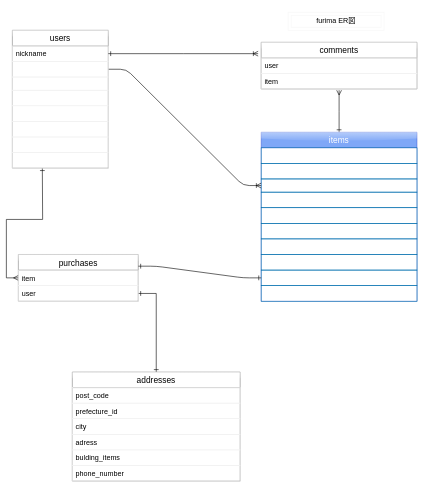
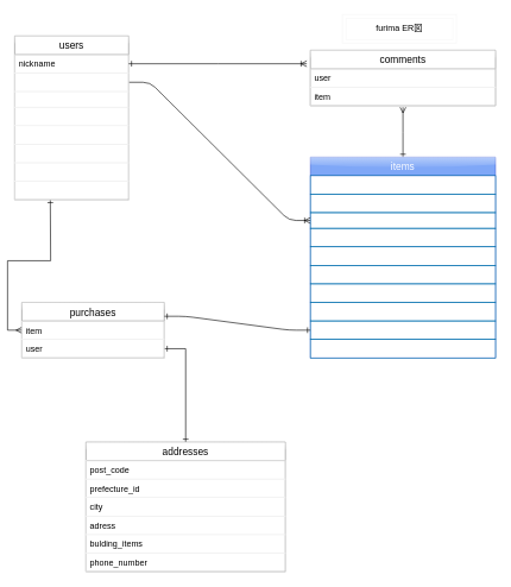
  <mxCell id="0" />
  <mxCell id="1" parent="0" />
  <mxCell id="2" style="edgeStyle=orthogonalEdgeStyle;rounded=0;orthogonalLoop=1;jettySize=auto;html=1;startArrow=ERone;startFill=0;startSize=6;endArrow=ERmany;endFill=0;endSize=6;targetPerimeterSpacing=0;strokeWidth=1;" parent="1" source="3" edge="1"><mxGeometry relative="1" as="geometry"><mxPoint x="565" y="150" as="targetPoint" /></mxGeometry></mxCell>
  <mxCell id="3" value="items" style="swimlane;fontStyle=0;childLayout=stackLayout;horizontal=1;startSize=26;horizontalStack=0;resizeParent=1;resizeParentMax=0;resizeLast=0;collapsible=1;marginBottom=0;align=center;fontSize=14;rounded=0;shadow=0;glass=1;comic=0;labelBackgroundColor=none;fillColor=#0050ef;strokeColor=#001DBC;fontColor=#ffffff;swimlaneFillColor=none;opacity=50;" parent="1" vertex="1"><mxGeometry x="435" y="220" width="260" height="282" as="geometry"><mxRectangle x="140" y="150" width="70" height="26" as="alternateBounds" /></mxGeometry></mxCell>
  <mxCell id="4" value="user_id" style="text;strokeColor=#006EAF;fillColor=none;spacingLeft=4;spacingRight=4;overflow=hidden;rotatable=0;points=[[0,0.5],[1,0.5]];portConstraint=eastwest;fontSize=12;fontColor=#ffffff;" parent="3" vertex="1"><mxGeometry y="26" width="260" height="26" as="geometry" /></mxCell>
  <mxCell id="5" value="price" style="text;strokeColor=#006EAF;fillColor=none;spacingLeft=4;spacingRight=4;overflow=hidden;rotatable=0;points=[[0,0.5],[1,0.5]];portConstraint=eastwest;fontSize=12;fontColor=#ffffff;" parent="3" vertex="1"><mxGeometry y="52" width="260" height="26" as="geometry" /></mxCell>
  <mxCell id="6" value="description" style="text;strokeColor=#006EAF;fillColor=none;spacingLeft=4;spacingRight=4;overflow=hidden;rotatable=0;points=[[0,0.5],[1,0.5]];portConstraint=eastwest;fontSize=12;fontColor=#ffffff;" parent="3" vertex="1"><mxGeometry y="78" width="260" height="22" as="geometry" /></mxCell>
  <mxCell id="7" value="category_id" style="text;strokeColor=#006EAF;fillColor=none;spacingLeft=4;spacingRight=4;overflow=hidden;rotatable=0;points=[[0,0.5],[1,0.5]];portConstraint=eastwest;fontSize=12;fontColor=#ffffff;" parent="3" vertex="1"><mxGeometry y="100" width="260" height="26" as="geometry" /></mxCell>
  <mxCell id="8" value="status" style="text;strokeColor=#006EAF;fillColor=none;spacingLeft=4;spacingRight=4;overflow=hidden;rotatable=0;points=[[0,0.5],[1,0.5]];portConstraint=eastwest;fontSize=12;fontColor=#ffffff;" parent="3" vertex="1"><mxGeometry y="126" width="260" height="26" as="geometry" /></mxCell>
  <mxCell id="9" value="cost" style="text;strokeColor=#006EAF;fillColor=none;spacingLeft=4;spacingRight=4;overflow=hidden;rotatable=0;points=[[0,0.5],[1,0.5]];portConstraint=eastwest;fontSize=12;fontColor=#ffffff;" parent="3" vertex="1"><mxGeometry y="152" width="260" height="26" as="geometry" /></mxCell>
  <mxCell id="10" value="days" style="text;strokeColor=#006EAF;fillColor=none;spacingLeft=4;spacingRight=4;overflow=hidden;rotatable=0;points=[[0,0.5],[1,0.5]];portConstraint=eastwest;fontSize=12;fontColor=#ffffff;" parent="3" vertex="1"><mxGeometry y="178" width="260" height="26" as="geometry" /></mxCell>
  <mxCell id="11" value="prefecture_id" style="text;strokeColor=#006EAF;fillColor=none;spacingLeft=4;spacingRight=4;overflow=hidden;rotatable=0;points=[[0,0.5],[1,0.5]];portConstraint=eastwest;fontSize=12;fontColor=#ffffff;" parent="3" vertex="1"><mxGeometry y="204" width="260" height="26" as="geometry" /></mxCell>
  <mxCell id="12" value="user_id" style="text;strokeColor=#006EAF;fillColor=none;spacingLeft=4;spacingRight=4;overflow=hidden;rotatable=0;points=[[0,0.5],[1,0.5]];portConstraint=eastwest;fontSize=12;fontColor=#ffffff;" parent="3" vertex="1"><mxGeometry y="230" width="260" height="26" as="geometry" /></mxCell>
  <mxCell id="13" value="user_id" style="text;strokeColor=#006EAF;fillColor=none;spacingLeft=4;spacingRight=4;overflow=hidden;rotatable=0;points=[[0,0.5],[1,0.5]];portConstraint=eastwest;fontSize=12;fontColor=#ffffff;" parent="3" vertex="1"><mxGeometry y="256" width="260" height="26" as="geometry" /></mxCell>
  <mxCell id="14" style="edgeStyle=orthogonalEdgeStyle;rounded=0;orthogonalLoop=1;jettySize=auto;html=1;startArrow=ERmany;startFill=0;startSize=6;endArrow=ERone;endFill=0;endSize=6;targetPerimeterSpacing=0;strokeWidth=1;exitX=0;exitY=0.5;exitDx=0;exitDy=0;" parent="1" source="29" edge="1"><mxGeometry relative="1" as="geometry"><mxPoint x="70" y="280" as="targetPoint" /></mxGeometry></mxCell>
  <mxCell id="15" value="" style="edgeStyle=entityRelationEdgeStyle;fontSize=12;html=1;endArrow=ERoneToMany;strokeWidth=1;entryX=0;entryY=0.5;entryDx=0;entryDy=0;exitX=1;exitY=0.5;exitDx=0;exitDy=0;" parent="1" source="21" target="6" edge="1"><mxGeometry width="100" height="100" relative="1" as="geometry"><mxPoint x="200" y="230" as="sourcePoint" /><mxPoint x="300" y="130" as="targetPoint" /></mxGeometry></mxCell>
  <mxCell id="16" value="" style="edgeStyle=entityRelationEdgeStyle;fontSize=12;html=1;endArrow=ERone;startArrow=ERone;strokeWidth=1;exitX=1;exitY=0.25;exitDx=0;exitDy=0;entryX=0;entryY=0.5;entryDx=0;entryDy=0;endFill=0;startFill=0;" parent="1" source="28" target="12" edge="1"><mxGeometry width="100" height="100" relative="1" as="geometry"><mxPoint x="260" y="660" as="sourcePoint" /><mxPoint x="360" y="560" as="targetPoint" /></mxGeometry></mxCell>
  <mxCell id="17" style="edgeStyle=orthogonalEdgeStyle;rounded=0;orthogonalLoop=1;jettySize=auto;html=1;startArrow=ERone;startFill=0;startSize=6;endArrow=ERone;endFill=0;endSize=6;targetPerimeterSpacing=0;strokeWidth=1;entryX=0.5;entryY=0;entryDx=0;entryDy=0;" parent="1" source="30" edge="1" target="31"><mxGeometry relative="1" as="geometry"><mxPoint x="420" y="695" as="targetPoint" /></mxGeometry></mxCell>
- <mxCell id="18" value="furima ER図" style="shape=ext;margin=3;double=1;whiteSpace=wrap;html=1;align=center;rounded=0;shadow=0;glass=1;comic=0;labelBackgroundColor=none;strokeColor=#F0F0F0;fillColor=none;gradientColor=none;opacity=50;" parent="1" vertex="1"><mxGeometry x="480" y="20" width="160" height="30" as="geometry" /></mxCell>
+ <mxCell id="18" value="furima ER図" style="shape=ext;margin=3;double=1;whiteSpace=wrap;html=1;align=center;rounded=0;shadow=0;glass=1;comic=0;labelBackgroundColor=none;strokeColor=#F0F0F0;fillColor=none;gradientColor=none;opacity=50;" parent="1" vertex="1"><mxGeometry x="480" y="20" width="160" height="40" as="geometry" /></mxCell>
  <mxCell id="19" value="users" style="swimlane;fontStyle=0;childLayout=stackLayout;horizontal=1;startSize=26;horizontalStack=0;resizeParent=1;resizeParentMax=0;resizeLast=0;collapsible=1;marginBottom=0;align=center;fontSize=14;rounded=0;shadow=0;glass=1;comic=0;labelBackgroundColor=none;swimlaneFillColor=none;opacity=50;" parent="1" vertex="1"><mxGeometry x="20" y="50" width="160" height="230" as="geometry"><mxRectangle x="140" y="150" width="70" height="26" as="alternateBounds" /></mxGeometry></mxCell>
  <mxCell id="20" value="nickname" style="text;spacingLeft=4;spacingRight=4;overflow=hidden;rotatable=0;points=[[0,0.5],[1,0.5]];portConstraint=eastwest;fontSize=12;strokeColor=#F0F0F0;" parent="19" vertex="1"><mxGeometry y="26" width="160" height="26" as="geometry" /></mxCell>
  <mxCell id="21" value="email" style="text;strokeColor=#F0F0F0;fillColor=none;spacingLeft=4;spacingRight=4;overflow=hidden;rotatable=0;points=[[0,0.5],[1,0.5]];portConstraint=eastwest;fontSize=12;fontColor=#ffffff;" parent="19" vertex="1"><mxGeometry y="52" width="160" height="26" as="geometry" /></mxCell>
  <mxCell id="22" value="password" style="text;strokeColor=#F0F0F0;fillColor=none;spacingLeft=4;spacingRight=4;overflow=hidden;rotatable=0;points=[[0,0.5],[1,0.5]];portConstraint=eastwest;fontSize=12;fontColor=#ffffff;" parent="19" vertex="1"><mxGeometry y="78" width="160" height="22" as="geometry" /></mxCell>
  <mxCell id="23" value="family_name" style="text;strokeColor=#F0F0F0;fillColor=none;spacingLeft=4;spacingRight=4;overflow=hidden;rotatable=0;points=[[0,0.5],[1,0.5]];portConstraint=eastwest;fontSize=12;fontColor=#ffffff;" parent="19" vertex="1"><mxGeometry y="100" width="160" height="26" as="geometry" /></mxCell>
  <mxCell id="24" value="fast_name" style="text;strokeColor=#F0F0F0;fillColor=none;spacingLeft=4;spacingRight=4;overflow=hidden;rotatable=0;points=[[0,0.5],[1,0.5]];portConstraint=eastwest;fontSize=12;fontColor=#ffffff;" parent="19" vertex="1"><mxGeometry y="126" width="160" height="26" as="geometry" /></mxCell>
  <mxCell id="25" value="family_name_kana" style="text;strokeColor=#F0F0F0;fillColor=none;spacingLeft=4;spacingRight=4;overflow=hidden;rotatable=0;points=[[0,0.5],[1,0.5]];portConstraint=eastwest;fontSize=12;fontColor=#ffffff;" parent="19" vertex="1"><mxGeometry y="152" width="160" height="26" as="geometry" /></mxCell>
  <mxCell id="26" value="fast_name_kana" style="text;strokeColor=#F0F0F0;fillColor=none;spacingLeft=4;spacingRight=4;overflow=hidden;rotatable=0;points=[[0,0.5],[1,0.5]];portConstraint=eastwest;fontSize=12;fontColor=#ffffff;" parent="19" vertex="1"><mxGeometry y="178" width="160" height="26" as="geometry" /></mxCell>
  <mxCell id="27" value="post_day" style="text;strokeColor=#F0F0F0;fillColor=none;spacingLeft=4;spacingRight=4;overflow=hidden;rotatable=0;points=[[0,0.5],[1,0.5]];portConstraint=eastwest;fontSize=12;fontColor=#ffffff;" parent="19" vertex="1"><mxGeometry y="204" width="160" height="26" as="geometry" /></mxCell>
  <mxCell id="28" value="purchases" style="swimlane;fontStyle=0;childLayout=stackLayout;horizontal=1;startSize=26;horizontalStack=0;resizeParent=1;resizeParentMax=0;resizeLast=0;collapsible=1;marginBottom=0;align=center;fontSize=14;rounded=0;shadow=0;glass=1;comic=0;labelBackgroundColor=none;opacity=50;swimlaneFillColor=none;" parent="1" vertex="1"><mxGeometry x="30" y="424" width="200" height="78" as="geometry" /></mxCell>
  <mxCell id="29" value="item" style="text;strokeColor=#F0F0F0;fillColor=none;spacingLeft=4;spacingRight=4;overflow=hidden;rotatable=0;points=[[0,0.5],[1,0.5]];portConstraint=eastwest;fontSize=12;" parent="28" vertex="1"><mxGeometry y="26" width="200" height="26" as="geometry" /></mxCell>
  <mxCell id="30" value="user" style="text;strokeColor=#F0F0F0;fillColor=none;spacingLeft=4;spacingRight=4;overflow=hidden;rotatable=0;points=[[0,0.5],[1,0.5]];portConstraint=eastwest;fontSize=12;" parent="28" vertex="1"><mxGeometry y="52" width="200" height="26" as="geometry" /></mxCell>
  <mxCell id="31" value="addresses" style="swimlane;fontStyle=0;childLayout=stackLayout;horizontal=1;startSize=26;horizontalStack=0;resizeParent=1;resizeParentMax=0;resizeLast=0;collapsible=1;marginBottom=0;align=center;fontSize=14;rounded=0;shadow=0;glass=1;comic=0;labelBackgroundColor=none;opacity=50;swimlaneFillColor=none;" parent="1" vertex="1"><mxGeometry x="120" y="620" width="280" height="182" as="geometry" /></mxCell>
  <mxCell id="32" value="post_code" style="text;strokeColor=#F0F0F0;fillColor=none;spacingLeft=4;spacingRight=4;overflow=hidden;rotatable=0;points=[[0,0.5],[1,0.5]];portConstraint=eastwest;fontSize=12;" parent="31" vertex="1"><mxGeometry y="26" width="280" height="26" as="geometry" /></mxCell>
  <mxCell id="33" value="prefecture_id" style="text;strokeColor=#F0F0F0;fillColor=none;spacingLeft=4;spacingRight=4;overflow=hidden;rotatable=0;points=[[0,0.5],[1,0.5]];portConstraint=eastwest;fontSize=12;" parent="31" vertex="1"><mxGeometry y="52" width="280" height="26" as="geometry" /></mxCell>
  <mxCell id="34" value="city" style="text;strokeColor=#F0F0F0;fillColor=none;spacingLeft=4;spacingRight=4;overflow=hidden;rotatable=0;points=[[0,0.5],[1,0.5]];portConstraint=eastwest;fontSize=12;" parent="31" vertex="1"><mxGeometry y="78" width="280" height="26" as="geometry" /></mxCell>
  <mxCell id="35" value="adress" style="text;strokeColor=#F0F0F0;fillColor=none;spacingLeft=4;spacingRight=4;overflow=hidden;rotatable=0;points=[[0,0.5],[1,0.5]];portConstraint=eastwest;fontSize=12;" parent="31" vertex="1"><mxGeometry y="104" width="280" height="26" as="geometry" /></mxCell>
  <mxCell id="36" value="bulding_items" style="text;strokeColor=#F0F0F0;fillColor=none;spacingLeft=4;spacingRight=4;overflow=hidden;rotatable=0;points=[[0,0.5],[1,0.5]];portConstraint=eastwest;fontSize=12;" parent="31" vertex="1"><mxGeometry y="130" width="280" height="26" as="geometry" /></mxCell>
  <mxCell id="37" value="phone_number" style="text;strokeColor=#F0F0F0;fillColor=none;spacingLeft=4;spacingRight=4;overflow=hidden;rotatable=0;points=[[0,0.5],[1,0.5]];portConstraint=eastwest;fontSize=12;" parent="31" vertex="1"><mxGeometry y="156" width="280" height="26" as="geometry" /></mxCell>
  <mxCell id="38" value="comments" style="swimlane;fontStyle=0;childLayout=stackLayout;horizontal=1;startSize=26;horizontalStack=0;resizeParent=1;resizeParentMax=0;resizeLast=0;collapsible=1;marginBottom=0;align=center;fontSize=14;rounded=0;shadow=0;glass=1;comic=0;labelBackgroundColor=none;opacity=50;swimlaneFillColor=none;" parent="1" vertex="1"><mxGeometry x="435" y="70" width="260" height="78" as="geometry" /></mxCell>
  <mxCell id="39" value="user" style="text;strokeColor=#F0F0F0;fillColor=none;spacingLeft=4;spacingRight=4;overflow=hidden;rotatable=0;points=[[0,0.5],[1,0.5]];portConstraint=eastwest;fontSize=12;" parent="38" vertex="1"><mxGeometry y="26" width="260" height="26" as="geometry" /></mxCell>
  <mxCell id="40" value="item" style="text;strokeColor=#F0F0F0;fillColor=none;spacingLeft=4;spacingRight=4;overflow=hidden;rotatable=0;points=[[0,0.5],[1,0.5]];portConstraint=eastwest;fontSize=12;" parent="38" vertex="1"><mxGeometry y="52" width="260" height="26" as="geometry" /></mxCell>
  <mxCell id="41" style="edgeStyle=orthogonalEdgeStyle;rounded=0;orthogonalLoop=1;jettySize=auto;html=1;endArrow=ERoneToMany;endFill=0;startArrow=ERone;startFill=0;" edge="1" parent="1" source="20"><mxGeometry relative="1" as="geometry"><mxPoint x="430" y="89" as="targetPoint" /></mxGeometry></mxCell>
